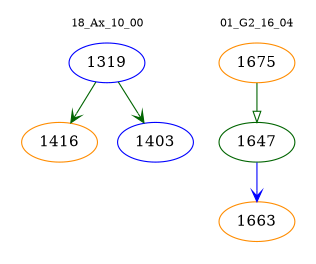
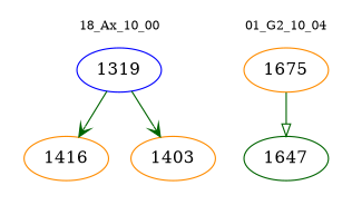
  digraph {
    node [color=darkorange]
    edge [arrowhead=vee color=darkgreen]
    n1 [color=blue label=1319]
    n2 [label=1416]
-   n3 [color=blue label=1403]
+   n3 [label=1403]
    n4 [color=darkgreen label=1647]
-   n5 [label=1663]
    n6 [label=1675]
    subgraph cluster_1 {
      color=white
      fontsize=10
      label="18_Ax_10_00"
      n1
      n2
      n3
    }
    subgraph cluster_2 {
      color=white
      fontsize=10
-     label="01_G2_16_04"
+     label="01_G2_10_04"
      n4
-     n5
      n6
    }
    n1 -> n2
    n1 -> n3
-   n4 -> n5 [color=blue]
    n6 -> n4 [arrowhead=onormal]
  }
